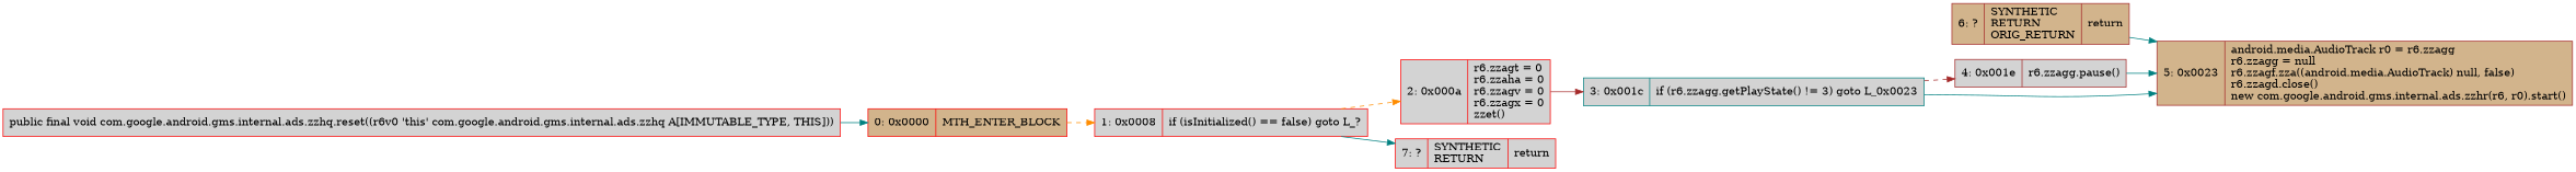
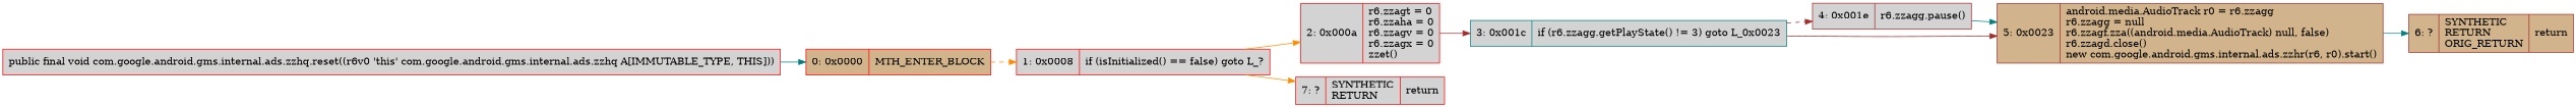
  digraph {
    rankdir=LR
    node [color=red fillcolor=lightgrey shape=record style=filled]
    edge [color=teal]
    n1 [fillcolor=tan label="{0\:\ 0x0000|MTH_ENTER_BLOCK\l}"]
    n2 [label="{1\:\ 0x0008|if (isInitialized() == false) goto L_?\l}"]
    n3 [label="{2\:\ 0x000a|r6.zzagt = 0\lr6.zzaha = 0\lr6.zzagv = 0\lr6.zzagx = 0\lzzet()\l}"]
    n4 [label="{7\:\ ?|SYNTHETIC\lRETURN\l|return\l}"]
    n5 [color=teal label="{3\:\ 0x001c|if (r6.zzagg.getPlayState() != 3) goto L_0x0023\l}"]
    n6 [color=brown label="{4\:\ 0x001e|r6.zzagg.pause()\l}"]
    n7 [color=brown fillcolor=tan label="{5\:\ 0x0023|android.media.AudioTrack r0 = r6.zzagg\lr6.zzagg = null\lr6.zzagf.zza((android.media.AudioTrack) null, false)\lr6.zzagd.close()\lnew com.google.android.gms.internal.ads.zzhr(r6, r0).start()\l}"]
    n8 [color=brown fillcolor=tan label="{6\:\ ?|SYNTHETIC\lRETURN\lORIG_RETURN\l|return\l}"]
    n9 [label="{public final void com.google.android.gms.internal.ads.zzhq.reset((r6v0 'this' com.google.android.gms.internal.ads.zzhq A[IMMUTABLE_TYPE, THIS])) }"]
    n1 -> n2 [color=darkorange style=dashed]
-   n2 -> n3 [color=darkorange style=dashed]
-   n2 -> n4
+   n2 -> n3 [color=darkorange style=solid]
+   n2 -> n4 [color=darkorange]
    n3 -> n5 [color=brown]
    n5 -> n6 [color=brown style=dashed]
-   n5 -> n7
+   n5 -> n7 [color=brown]
    n6 -> n7
-   n8 -> n7
+   n7 -> n8
    n9 -> n1
  }
